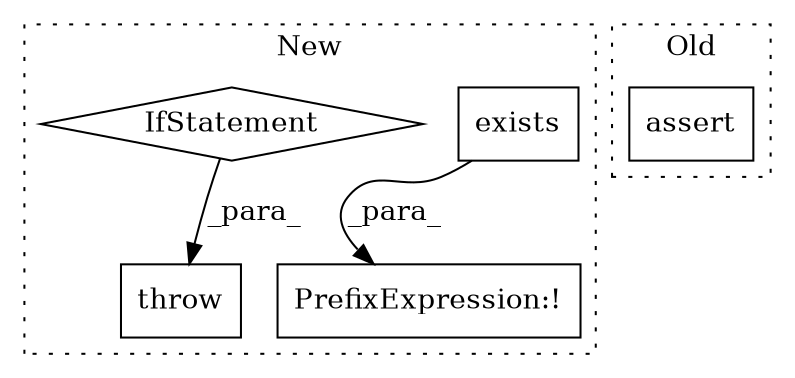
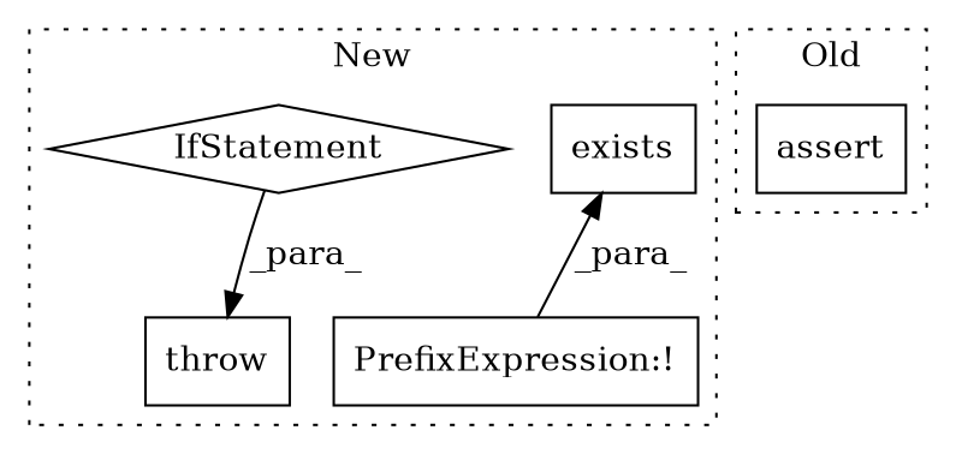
  digraph {
    node [shape=box]
    n1 [a=32 l="7,1" label=exists s="902,924"]
    n2 [a=25 l="4,2" label=IfStatement s="889,925" shape=diamond]
    n3 [a=38 l=1 label="PrefixExpression:!" s=893]
    n4 [a=53 l=6 label=throw s=1081]
    n5 [a=6 l=7 label=assert s=616]
    subgraph cluster_1 {
      label=New
      style=dotted
      n1
      n2
      n3
      n4
    }
    subgraph cluster_2 {
      label=Old
      style=dotted
      n5
    }
-   n1 -> n3 [label=_para_]
+   n3 -> n1 [label=_para_]
    n2 -> n4 [label=_para_]
  }
